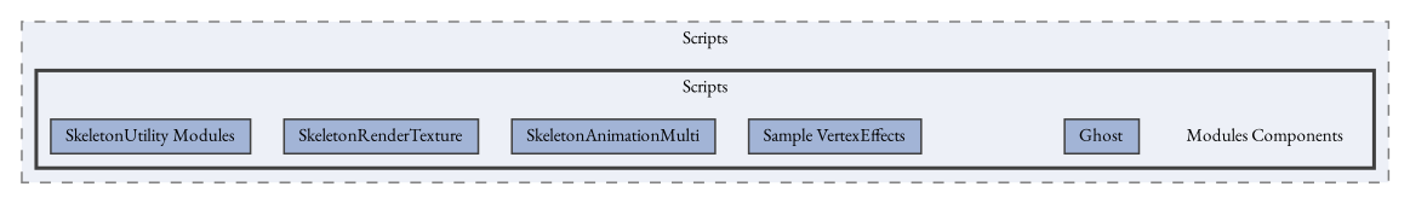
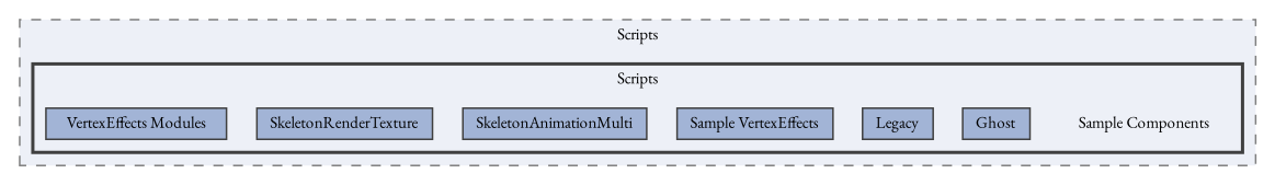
  digraph {
    compound=true
    fontname="EB Garamond"
    node [fontname="EB Garamond" fontsize=10 shape=box color=grey25 fillcolor="#a2b4d6" style=filled]
-   n1 [height=0.2 label="Modules Components" shape=plaintext width=0.4 color="" fillcolor="" style=""]
+   n1 [height=0.2 label="Sample Components" shape=plaintext width=0.4 color="" fillcolor="" style=""]
    n2 [height=0.2 label=Ghost width=0.4]
+   n3 [height=0.2 label=Legacy width=0.4]
    n4 [height=0.2 label="Sample VertexEffects" width=0.4]
    n5 [height=0.2 label=SkeletonAnimationMulti width=0.4]
    n6 [height=0.2 label=SkeletonRenderTexture width=0.4]
-   n7 [height=0.2 label="SkeletonUtility Modules" width=0.4]
+   n7 [height=0.2 label="VertexEffects Modules" width=0.4]
    subgraph cluster_1 {
      bgcolor="#edf0f7"
      fontsize=10
      label=Scripts
      pencolor=grey50
      style="filled,dashed"
      subgraph cluster_2 {
        bgcolor="#edf0f7"
        fontsize=10
        pencolor=grey25
        style="filled,bold"
        n1
        n2
+       n3
        n4
        n5
        n6
        n7
      }
    }
  }
